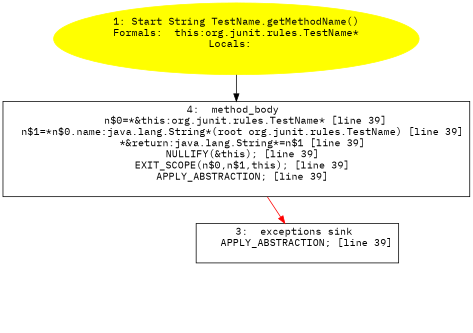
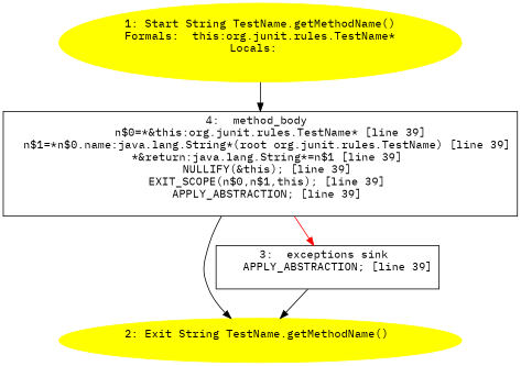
  digraph {
    fontname="IBM Plex Mono"
    node [fontname="IBM Plex Mono"]
    edge [fontname="IBM Plex Mono"]
    n1 [color=yellow label="1: Start String TestName.getMethodName()\nFormals:  this:org.junit.rules.TestName*\nLocals:  \n  " style=filled]
    n2 [label="4:  method_body \n   n$0=*&this:org.junit.rules.TestName* [line 39]\n  n$1=*n$0.name:java.lang.String*(root org.junit.rules.TestName) [line 39]\n  *&return:java.lang.String*=n$1 [line 39]\n  NULLIFY(&this); [line 39]\n  EXIT_SCOPE(n$0,n$1,this); [line 39]\n  APPLY_ABSTRACTION; [line 39]\n " shape=box]
+   n3 [color=yellow label="2: Exit String TestName.getMethodName() \n  " style=filled]
    n4 [label="3:  exceptions sink \n   APPLY_ABSTRACTION; [line 39]\n " shape=box]
    n1 -> n2
+   n2 -> n3
    n2 -> n4 [color=red]
+   n4 -> n3
  }
